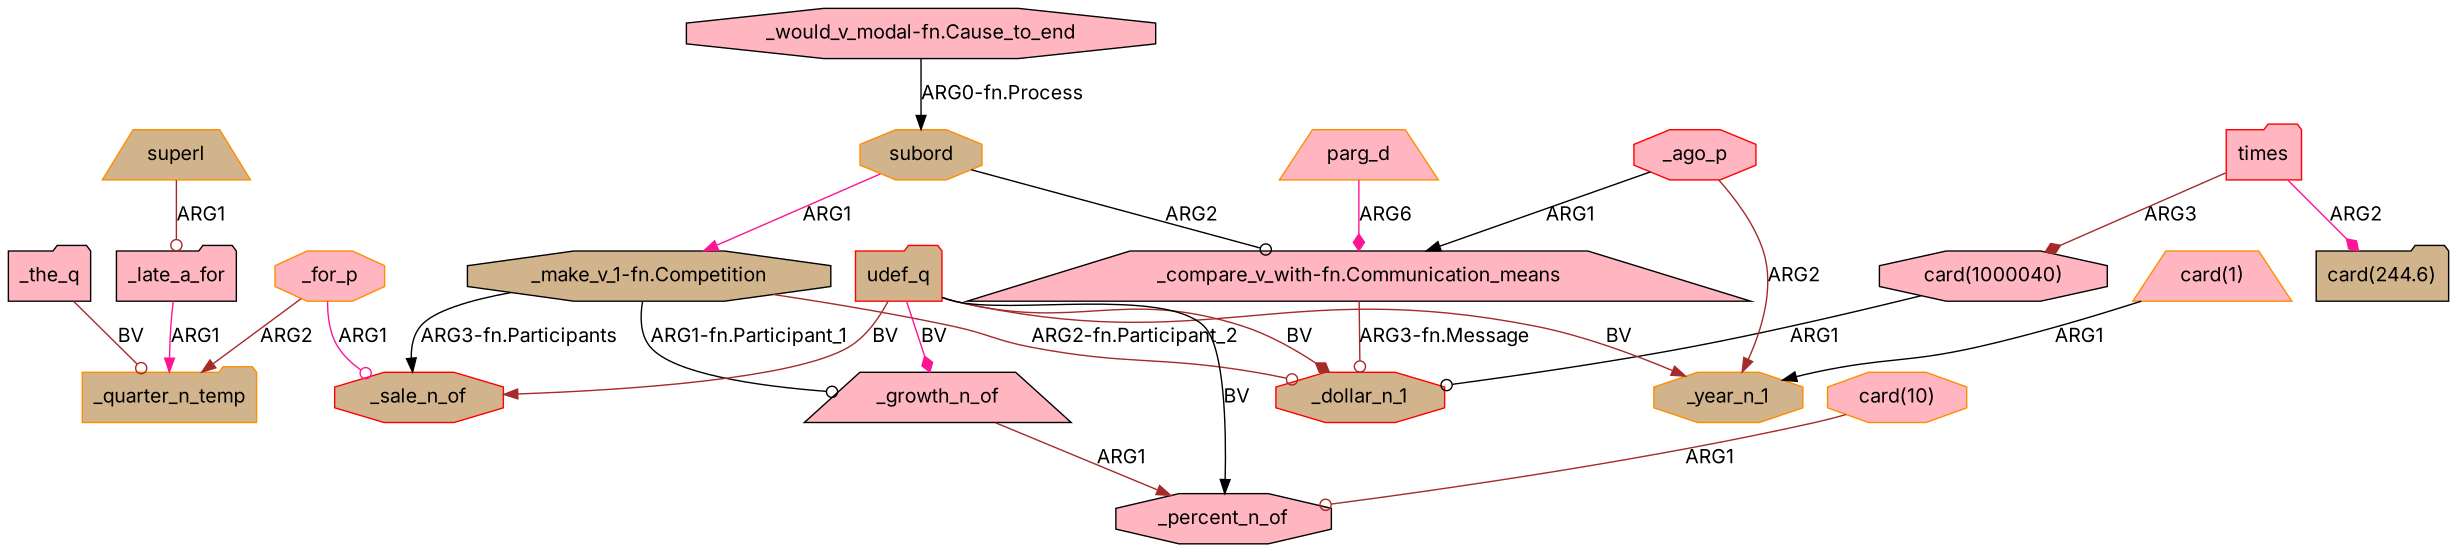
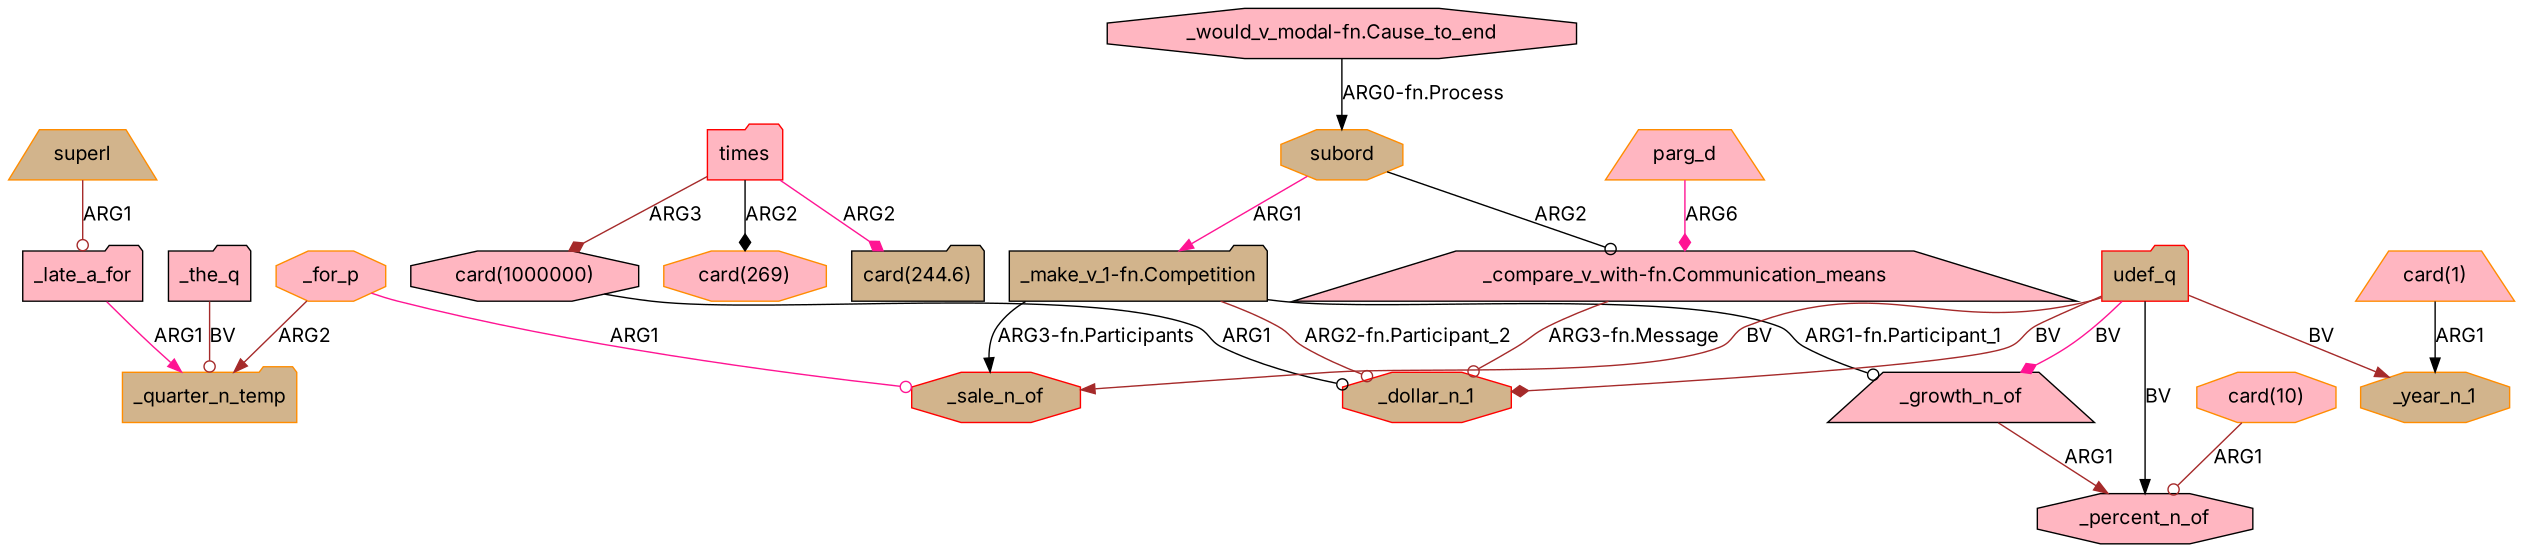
  digraph {
    fontname=Inter
    node [color=darkorange fillcolor=lightpink fontname=Inter shape=octagon style=filled]
    edge [arrowhead=normal color=brown fontname=Inter]
    subord [fillcolor=tan]
    "_would_v_modal-fn.Cause_to_end" [color=black]
-   "_make_v_1-fn.Competition" [color=black fillcolor=tan]
+   "_make_v_1-fn.Competition" [color=black fillcolor=tan shape=folder]
    "_compare_v_with-fn.Communication_means" [color=black shape=trapezium]
    _sale_n_of [color=red fillcolor=tan]
    _dollar_n_1 [color=red fillcolor=tan]
    _growth_n_of [color=black shape=trapezium]
    _late_a_for [color=black shape=folder]
    _quarter_n_temp [fillcolor=tan shape=folder]
    _for_p
    "card(1)" [shape=trapezium]
    _year_n_1 [fillcolor=tan]
    _the_q [color=black shape=folder]
    superl [fillcolor=tan shape=trapezium]
    times [color=red shape=folder]
-   "card(1000000)" [color=black label="card(1000040)"]
+   "card(1000000)" [color=black]
    "card(244.6)" [color=black fillcolor=tan shape=folder]
+   "card(269)"
    _percent_n_of [color=black]
    udef_q [color=red fillcolor=tan shape=folder]
-   _ago_p [color=red]
    parg_d [shape=trapezium]
    "card(10)"
    subord -> "_make_v_1-fn.Competition" [color=deeppink label=ARG1]
    subord -> "_compare_v_with-fn.Communication_means" [arrowhead=odot color=black label=ARG2]
    "_would_v_modal-fn.Cause_to_end" -> subord [color=black label="ARG0-fn.Process"]
    "_make_v_1-fn.Competition" -> _sale_n_of [color=black label="ARG3-fn.Participants"]
    "_make_v_1-fn.Competition" -> _dollar_n_1 [arrowhead=odot label="ARG2-fn.Participant_2"]
    "_make_v_1-fn.Competition" -> _growth_n_of [arrowhead=odot color=black label="ARG1-fn.Participant_1"]
    "_compare_v_with-fn.Communication_means" -> _dollar_n_1 [arrowhead=odot label="ARG3-fn.Message"]
    _growth_n_of -> _percent_n_of [label=ARG1]
    _late_a_for -> _quarter_n_temp [color=deeppink label=ARG1]
    _for_p -> _sale_n_of [arrowhead=odot color=deeppink label=ARG1]
    _for_p -> _quarter_n_temp [label=ARG2]
    "card(1)" -> _year_n_1 [color=black label=ARG1]
    _the_q -> _quarter_n_temp [arrowhead=odot label=BV]
    superl -> _late_a_for [arrowhead=odot label=ARG1]
    times -> "card(1000000)" [arrowhead=diamond label=ARG3]
    times -> "card(244.6)" [arrowhead=diamond color=deeppink label=ARG2]
+   times -> "card(269)" [arrowhead=diamond color=black label=ARG2]
    "card(1000000)" -> _dollar_n_1 [arrowhead=odot color=black label=ARG1]
    udef_q -> _sale_n_of [label=BV]
    udef_q -> _dollar_n_1 [arrowhead=diamond label=BV]
    udef_q -> _growth_n_of [arrowhead=diamond color=deeppink label=BV]
    udef_q -> _year_n_1 [label=BV]
    udef_q -> _percent_n_of [color=black label=BV]
-   _ago_p -> "_compare_v_with-fn.Communication_means" [color=black label=ARG1]
-   _ago_p -> _year_n_1 [label=ARG2]
    parg_d -> "_compare_v_with-fn.Communication_means" [arrowhead=diamond color=deeppink label=ARG6]
    "card(10)" -> _percent_n_of [arrowhead=odot label=ARG1]
  }
